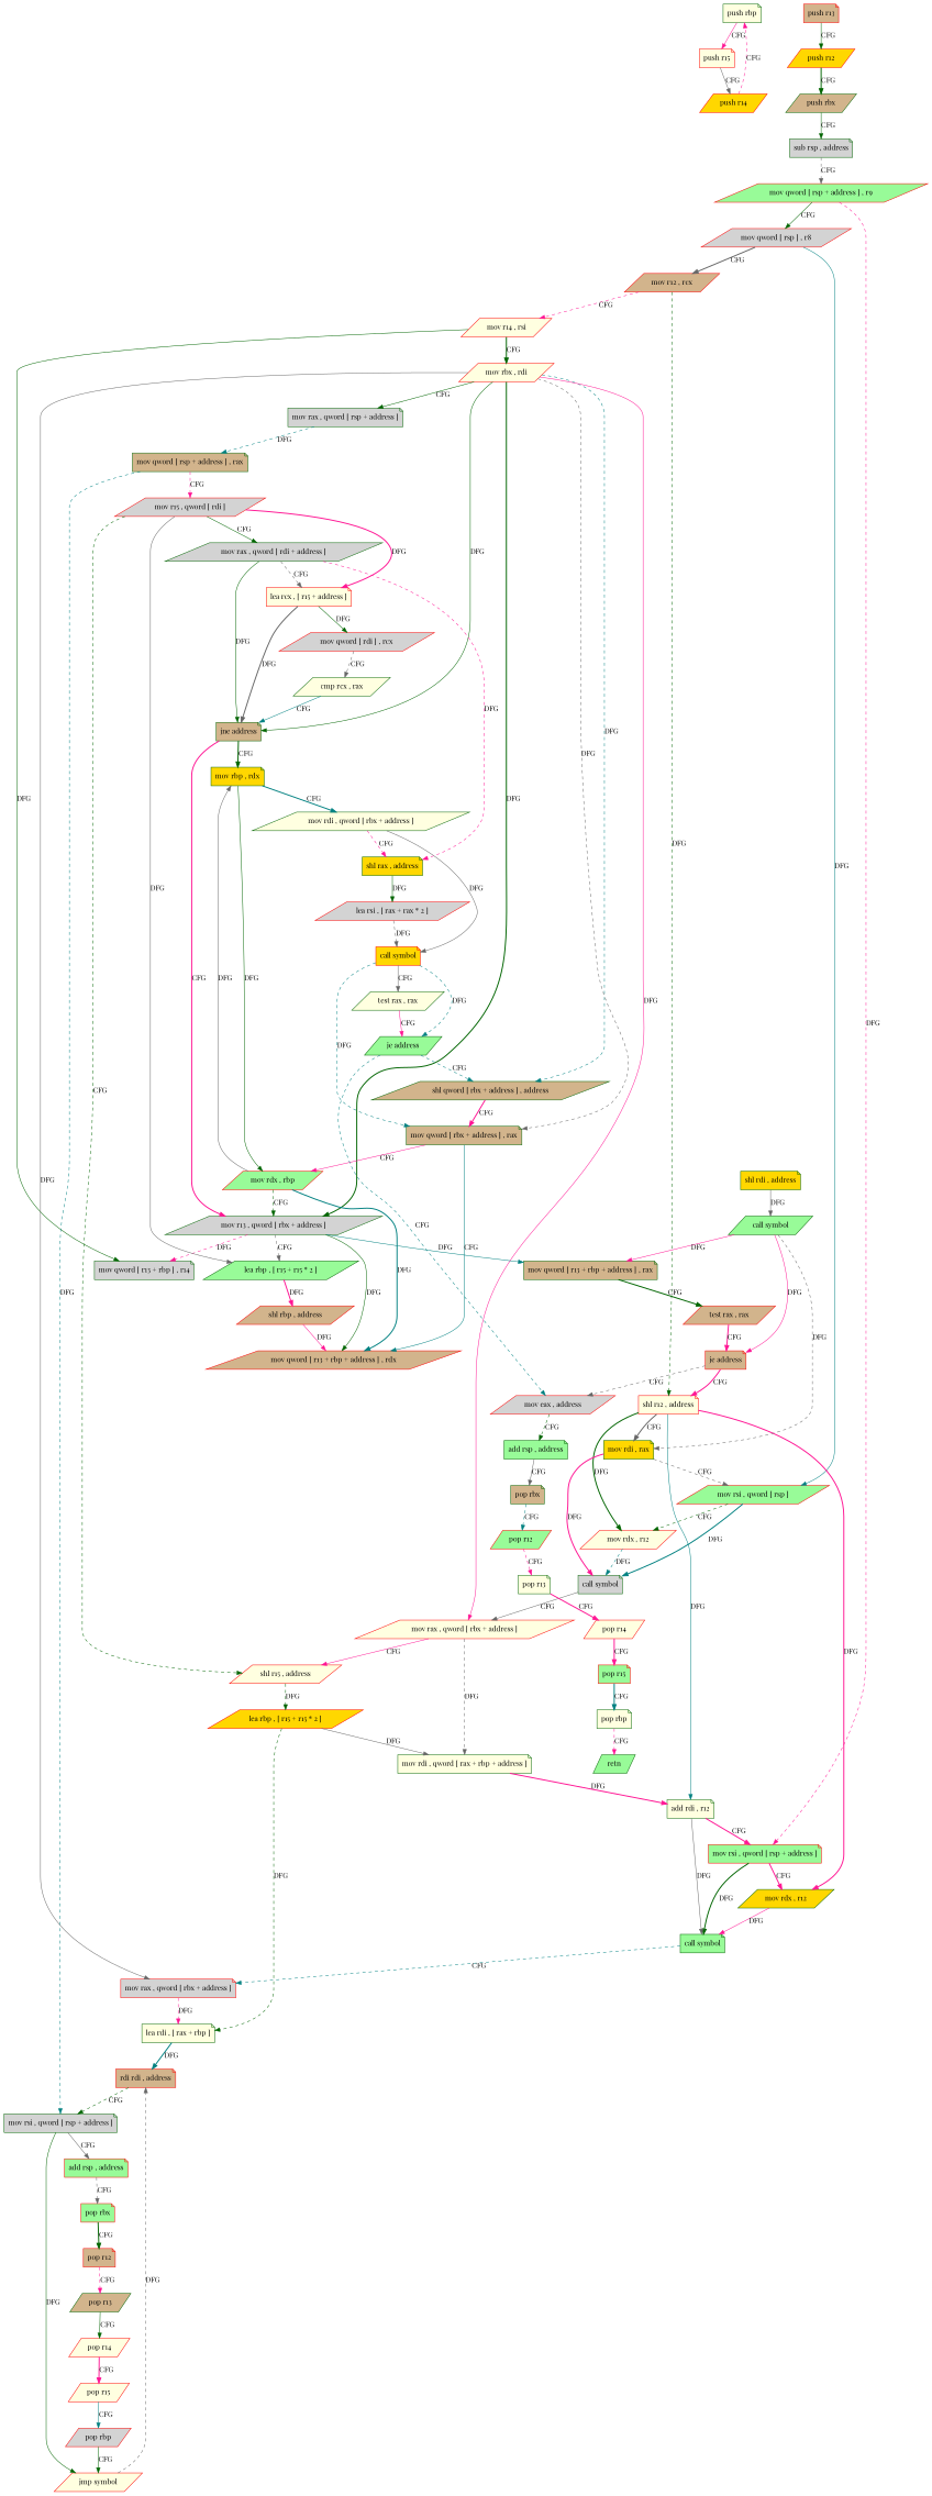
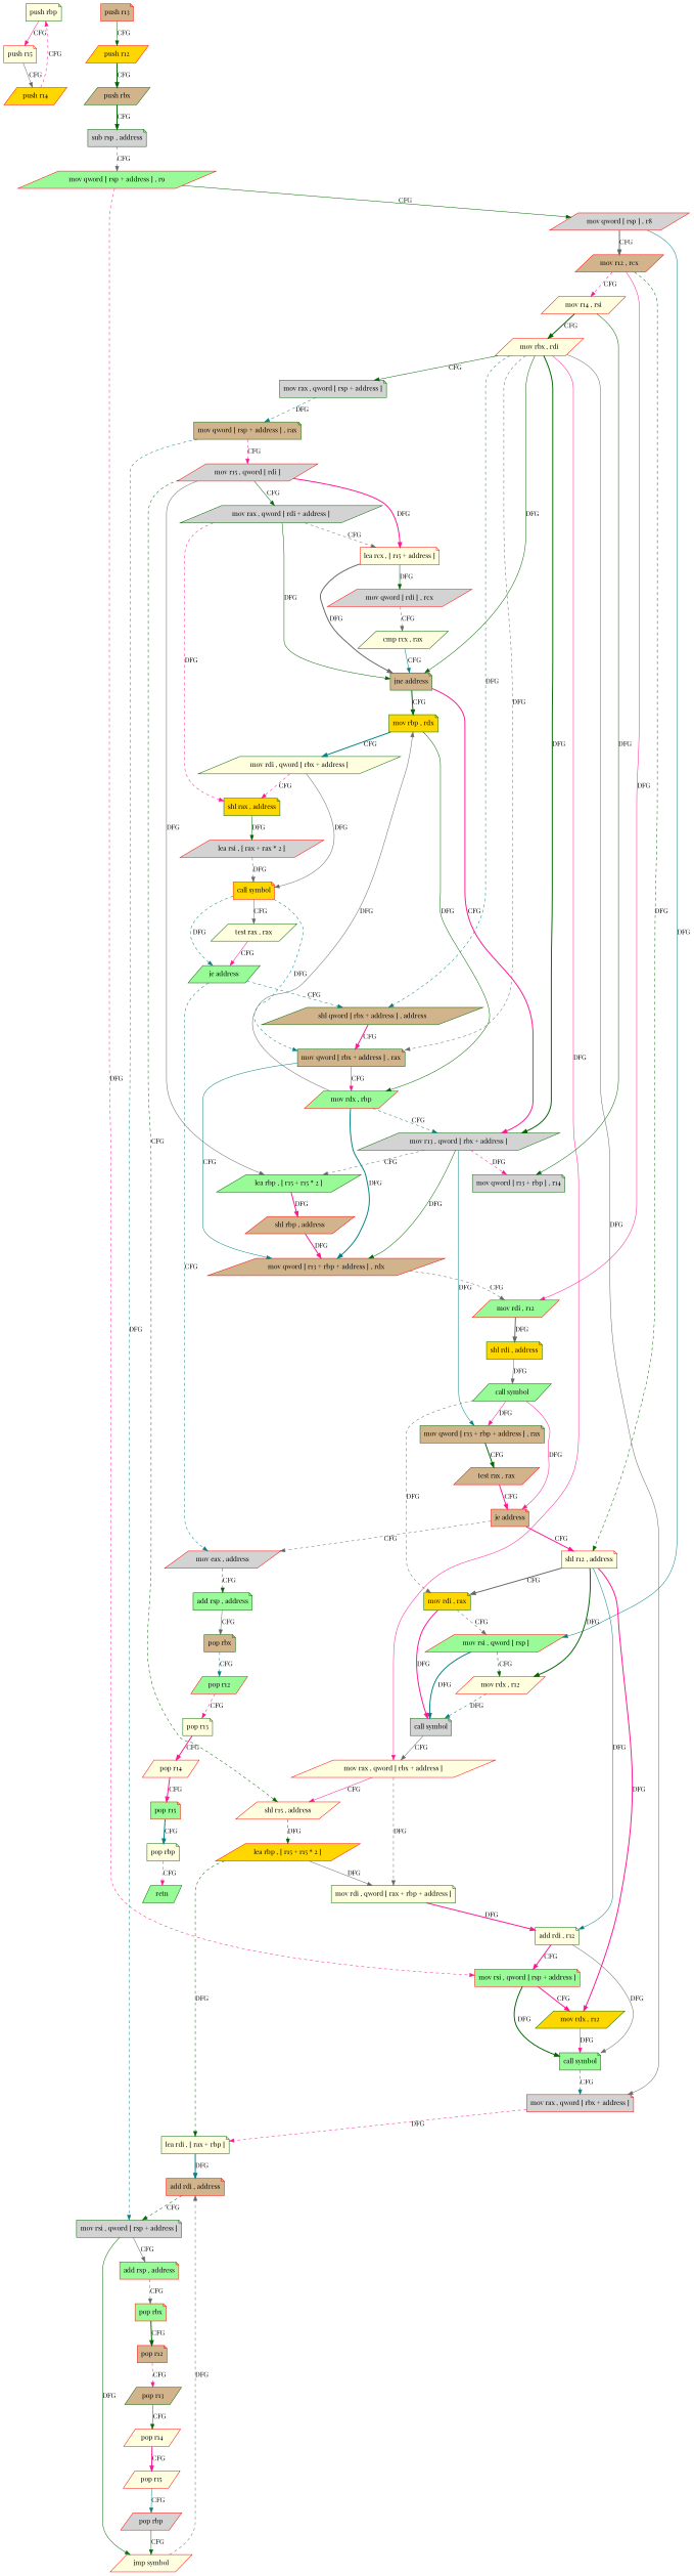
  digraph {
    fontname="Playfair Display"
    node [color=red fillcolor=lightyellow fontname="Playfair Display" shape=parallelogram style=filled]
    edge [color=deeppink fontname="Playfair Display" style=solid]
    n1 [color=darkgreen label="push rbp" shape=note]
    n2 [label="push r15" shape=note]
    n3 [fillcolor=gold label="push r14"]
    n4 [fillcolor=tan label="push r13" shape=note]
    n5 [fillcolor=gold label="push r12"]
    n6 [color=darkgreen fillcolor=tan label="push rbx"]
    n7 [color=darkgreen fillcolor=lightgrey label="sub rsp , address" shape=note]
    n8 [fillcolor=palegreen label="mov qword [ rsp + address ] , r9"]
    n9 [fillcolor=lightgrey label="mov qword [ rsp ] , r8"]
    n10 [fillcolor=palegreen label="mov rsi , qword [ rsp + address ]" shape=note]
    n11 [fillcolor=tan label="mov r12 , rcx"]
    n12 [fillcolor=palegreen label="mov rsi , qword [ rsp ]"]
    n13 [color=darkgreen fillcolor=gold label="mov rdx , r12"]
    n14 [color=darkgreen fillcolor=palegreen label="call symbol" shape=note]
    n15 [label="mov r14 , rsi"]
+   n16 [fillcolor=palegreen label="mov rdi , r12"]
    n17 [label="shl r12 , address" shape=note]
    n18 [label="mov rdx , r12"]
    n19 [color=darkgreen fillcolor=lightgrey label="call symbol" shape=note]
    n20 [label="mov rbx , rdi"]
    n21 [color=darkgreen fillcolor=lightgrey label="mov qword [ r13 + rbp ] , r14" shape=note]
    n22 [color=darkgreen fillcolor=gold label="shl rdi , address" shape=note]
    n23 [color=darkgreen fillcolor=gold label="mov rdi , rax" shape=note]
    n24 [color=darkgreen label="add rdi , r12" shape=note]
    n25 [color=darkgreen fillcolor=lightgrey label="mov rax , qword [ rsp + address ]" shape=note]
    n26 [color=darkgreen fillcolor=lightgrey label="mov r13 , qword [ rbx + address ]"]
    n27 [color=darkgreen fillcolor=tan label="shl qword [ rbx + address ] , address"]
    n28 [label="mov rax , qword [ rbx + address ]"]
    n29 [fillcolor=lightgrey label="mov rax , qword [ rbx + address ]" shape=note]
    n30 [color=darkgreen fillcolor=tan label="mov qword [ rbx + address ] , rax" shape=note]
    n31 [color=darkgreen fillcolor=tan label="jne address" shape=note]
    n32 [color=darkgreen fillcolor=tan label="mov qword [ rsp + address ] , rax" shape=note]
    n33 [color=darkgreen fillcolor=palegreen label="lea rbp , [ r15 + r15 * 2 ]"]
    n34 [fillcolor=tan label="mov qword [ r13 + rbp + address ] , rdx"]
    n35 [color=darkgreen fillcolor=tan label="mov qword [ r13 + rbp + address ] , rax" shape=note]
    n36 [color=darkgreen label="mov rdi , qword [ rbx + address ]"]
    n37 [color=darkgreen fillcolor=gold label="shl rax , address" shape=note]
    n38 [fillcolor=gold label="call symbol" shape=note]
    n39 [label="shl r15 , address"]
    n40 [color=darkgreen label="mov rdi , qword [ rax + rbp + address ]" shape=note]
    n41 [color=darkgreen label="lea rdi , [ rax + rbp ]" shape=note]
    n42 [fillcolor=palegreen label="mov rdx , rbp"]
    n43 [fillcolor=lightgrey label="mov r15 , qword [ rdi ]"]
    n44 [color=darkgreen fillcolor=lightgrey label="mov rsi , qword [ rsp + address ]" shape=note]
    n45 [color=darkgreen fillcolor=lightgrey label="mov rax , qword [ rdi + address ]"]
    n46 [label="lea rcx , [ r15 + address ]" shape=note]
    n47 [label="jmp symbol"]
    n48 [fillcolor=palegreen label="add rsp , address" shape=note]
    n49 [fillcolor=lightgrey label="mov qword [ rdi ] , rcx"]
    n50 [fillcolor=tan label="shl rbp , address"]
    n51 [fillcolor=gold label="lea rbp , [ r15 + r15 * 2 ]"]
    n52 [color=darkgreen fillcolor=gold label="mov rbp , rdx" shape=note]
    n53 [fillcolor=lightgrey label="lea rsi , [ rax + rax * 2 ]"]
    n54 [color=darkgreen label="cmp rcx , rax"]
    n55 [fillcolor=tan label="test rax , rax"]
    n56 [color=darkgreen fillcolor=palegreen label="call symbol"]
    n57 [fillcolor=tan label="je address" shape=note]
    n58 [fillcolor=lightgrey label="mov eax , address"]
    n59 [color=darkgreen fillcolor=palegreen label="add rsp , address" shape=note]
    n60 [color=darkgreen fillcolor=tan label="pop rbx" shape=note]
    n61 [color=darkgreen label="test rax , rax"]
    n62 [color=darkgreen fillcolor=palegreen label="je address"]
    n63 [fillcolor=palegreen label="pop r12"]
    n64 [color=darkgreen label="pop r13" shape=note]
    n65 [label="pop r14"]
    n66 [fillcolor=palegreen label="pop r15" shape=note]
    n67 [color=darkgreen label="pop rbp" shape=note]
    n68 [color=darkgreen fillcolor=palegreen label=retn]
-   n69 [fillcolor=tan label="rdi rdi , address" shape=note]
+   n69 [fillcolor=tan label="add rdi , address" shape=note]
    n70 [fillcolor=palegreen label="pop rbx" shape=note]
    n71 [fillcolor=tan label="pop r12" shape=note]
    n72 [color=darkgreen fillcolor=tan label="pop r13"]
    n73 [label="pop r14"]
    n74 [label="pop r15"]
    n75 [fillcolor=lightgrey label="pop rbp"]
    n1 -> n2 [label=CFG]
    n2 -> n3 [color=gray40 label=CFG]
    n3 -> n1 [label=CFG style=dashed]
    n4 -> n5 [color=darkgreen label=CFG]
    n5 -> n6 [color=darkgreen label=CFG style=bold]
-   n6 -> n7 [color=darkgreen label=CFG]
+   n6 -> n7 [color=darkgreen label=CFG style=bold]
    n7 -> n8 [color=gray40 label=CFG style=dashed]
    n8 -> n9 [color=darkgreen label=CFG]
    n8 -> n10 [label=DFG style=dashed]
    n9 -> n11 [color=gray40 label=CFG style=bold]
    n9 -> n12 [color=teal label=DFG]
    n10 -> n13 [label=CFG style=bold]
    n10 -> n14 [color=darkgreen label=DFG style=bold]
    n11 -> n15 [label=CFG style=dashed]
+   n11 -> n16 [label=DFG]
    n11 -> n17 [color=darkgreen label=DFG style=dashed]
    n12 -> n18 [color=darkgreen label=CFG style=dashed]
    n12 -> n19 [color=teal label=DFG style=bold]
    n13 -> n14 [label=DFG]
    n14 -> n29 [color=teal label=CFG style=dashed]
    n15 -> n20 [color=darkgreen label=CFG style=bold]
    n15 -> n21 [color=darkgreen label=DFG]
+   n16 -> n22 [color=gray40 label=DFG style=bold]
    n17 -> n13 [label=DFG style=bold]
    n17 -> n18 [color=darkgreen label=DFG style=bold]
    n17 -> n23 [color=gray40 label=CFG style=bold]
    n17 -> n24 [color=teal label=DFG]
    n18 -> n19 [color=teal label=DFG style=dashed]
    n19 -> n28 [color=gray40 label=CFG]
    n20 -> n25 [color=darkgreen label=CFG]
    n20 -> n26 [color=darkgreen label=DFG style=bold]
    n20 -> n27 [color=teal label=DFG style=dashed]
    n20 -> n28 [label=DFG]
    n20 -> n29 [color=gray40 label=DFG]
    n20 -> n30 [color=gray40 label=DFG style=dashed]
    n20 -> n31 [color=darkgreen label=DFG]
    n22 -> n56 [color=gray40 label=DFG]
    n23 -> n12 [color=gray40 label=CFG style=dashed]
    n23 -> n19 [label=DFG style=bold]
    n24 -> n10 [label=CFG style=bold]
    n24 -> n14 [color=gray40 label=DFG]
    n25 -> n32 [color=teal label=DFG style=dashed]
    n26 -> n21 [label=DFG style=dashed]
    n26 -> n33 [color=gray40 label=CFG style=dashed]
    n26 -> n34 [color=darkgreen label=DFG]
    n26 -> n35 [color=teal label=DFG]
    n27 -> n30 [label=CFG style=bold]
    n28 -> n39 [label=CFG]
    n28 -> n40 [color=gray40 label=DFG style=dashed]
    n29 -> n41 [label=DFG style=dashed]
    n30 -> n34 [color=teal label=CFG]
    n30 -> n42 [label=CFG]
    n31 -> n26 [label=CFG style=bold]
    n31 -> n52 [color=darkgreen label=CFG style=bold]
    n32 -> n43 [label=CFG style=dashed]
    n32 -> n44 [color=teal label=DFG style=dashed]
    n33 -> n50 [label=DFG style=bold]
+   n34 -> n16 [color=gray40 label=CFG style=dashed]
    n35 -> n55 [color=darkgreen label=CFG style=bold]
    n36 -> n37 [label=CFG style=dashed]
    n36 -> n38 [color=gray40 label=DFG]
    n37 -> n53 [color=darkgreen label=DFG]
    n38 -> n30 [color=teal label=DFG style=dashed]
    n38 -> n61 [color=gray40 label=CFG]
    n38 -> n62 [color=teal label=DFG style=dashed]
    n39 -> n51 [color=darkgreen label=DFG style=dashed]
    n40 -> n24 [label=DFG style=bold]
    n41 -> n69 [color=teal label=DFG style=bold]
-   n42 -> n26 [color=darkgreen label=CFG style=dashed]
+   n42 -> n26 [color=teal label=CFG style=dashed]
    n42 -> n34 [color=teal label=DFG style=bold]
    n42 -> n52 [color=gray40 label=DFG]
    n43 -> n33 [color=gray40 label=DFG]
    n43 -> n39 [color=darkgreen label=CFG style=dashed]
    n43 -> n45 [color=darkgreen label=CFG]
    n43 -> n46 [label=DFG style=bold]
    n44 -> n47 [color=darkgreen label=DFG]
    n44 -> n48 [color=gray40 label=CFG]
    n45 -> n31 [color=darkgreen label=DFG]
    n45 -> n37 [label=DFG style=dashed]
    n45 -> n46 [color=gray40 label=CFG style=dashed]
    n46 -> n31 [color=gray40 label=DFG style=bold]
    n46 -> n49 [color=darkgreen label=DFG]
    n47 -> n69 [color=gray40 label=DFG style=dashed]
    n48 -> n70 [color=gray40 label=CFG style=dashed]
    n49 -> n54 [color=gray40 label=CFG style=dashed]
-   n50 -> n34 [label=DFG]
+   n50 -> n34 [label=DFG style=bold]
    n51 -> n40 [color=gray40 label=DFG]
    n51 -> n41 [color=darkgreen label=DFG style=dashed]
    n52 -> n36 [color=teal label=CFG style=bold]
    n52 -> n42 [color=darkgreen label=DFG]
    n53 -> n38 [color=gray40 label=DFG style=dashed]
    n54 -> n31 [color=teal label=CFG]
    n55 -> n57 [label=CFG style=bold]
    n56 -> n23 [color=gray40 label=DFG style=dashed]
    n56 -> n35 [label=DFG]
    n56 -> n57 [label=DFG]
    n57 -> n17 [label=CFG style=bold]
    n57 -> n58 [color=gray40 label=CFG style=dashed]
    n58 -> n59 [color=darkgreen label=CFG style=dashed]
    n59 -> n60 [color=gray40 label=CFG]
    n60 -> n63 [color=teal label=CFG style=dashed]
    n61 -> n62 [label=CFG]
    n62 -> n27 [color=teal label=CFG style=dashed]
    n62 -> n58 [color=teal label=CFG style=dashed]
    n63 -> n64 [label=CFG style=dashed]
    n64 -> n65 [label=CFG style=bold]
    n65 -> n66 [label=CFG style=bold]
    n66 -> n67 [color=teal label=CFG style=bold]
    n67 -> n68 [label=CFG style=dashed]
    n69 -> n44 [color=darkgreen label=CFG style=dashed]
    n70 -> n71 [color=darkgreen label=CFG style=bold]
    n71 -> n72 [label=CFG style=dashed]
    n72 -> n73 [color=darkgreen label=CFG]
    n73 -> n74 [label=CFG style=bold]
    n74 -> n75 [color=teal label=CFG]
    n75 -> n47 [color=darkgreen label=CFG]
  }
